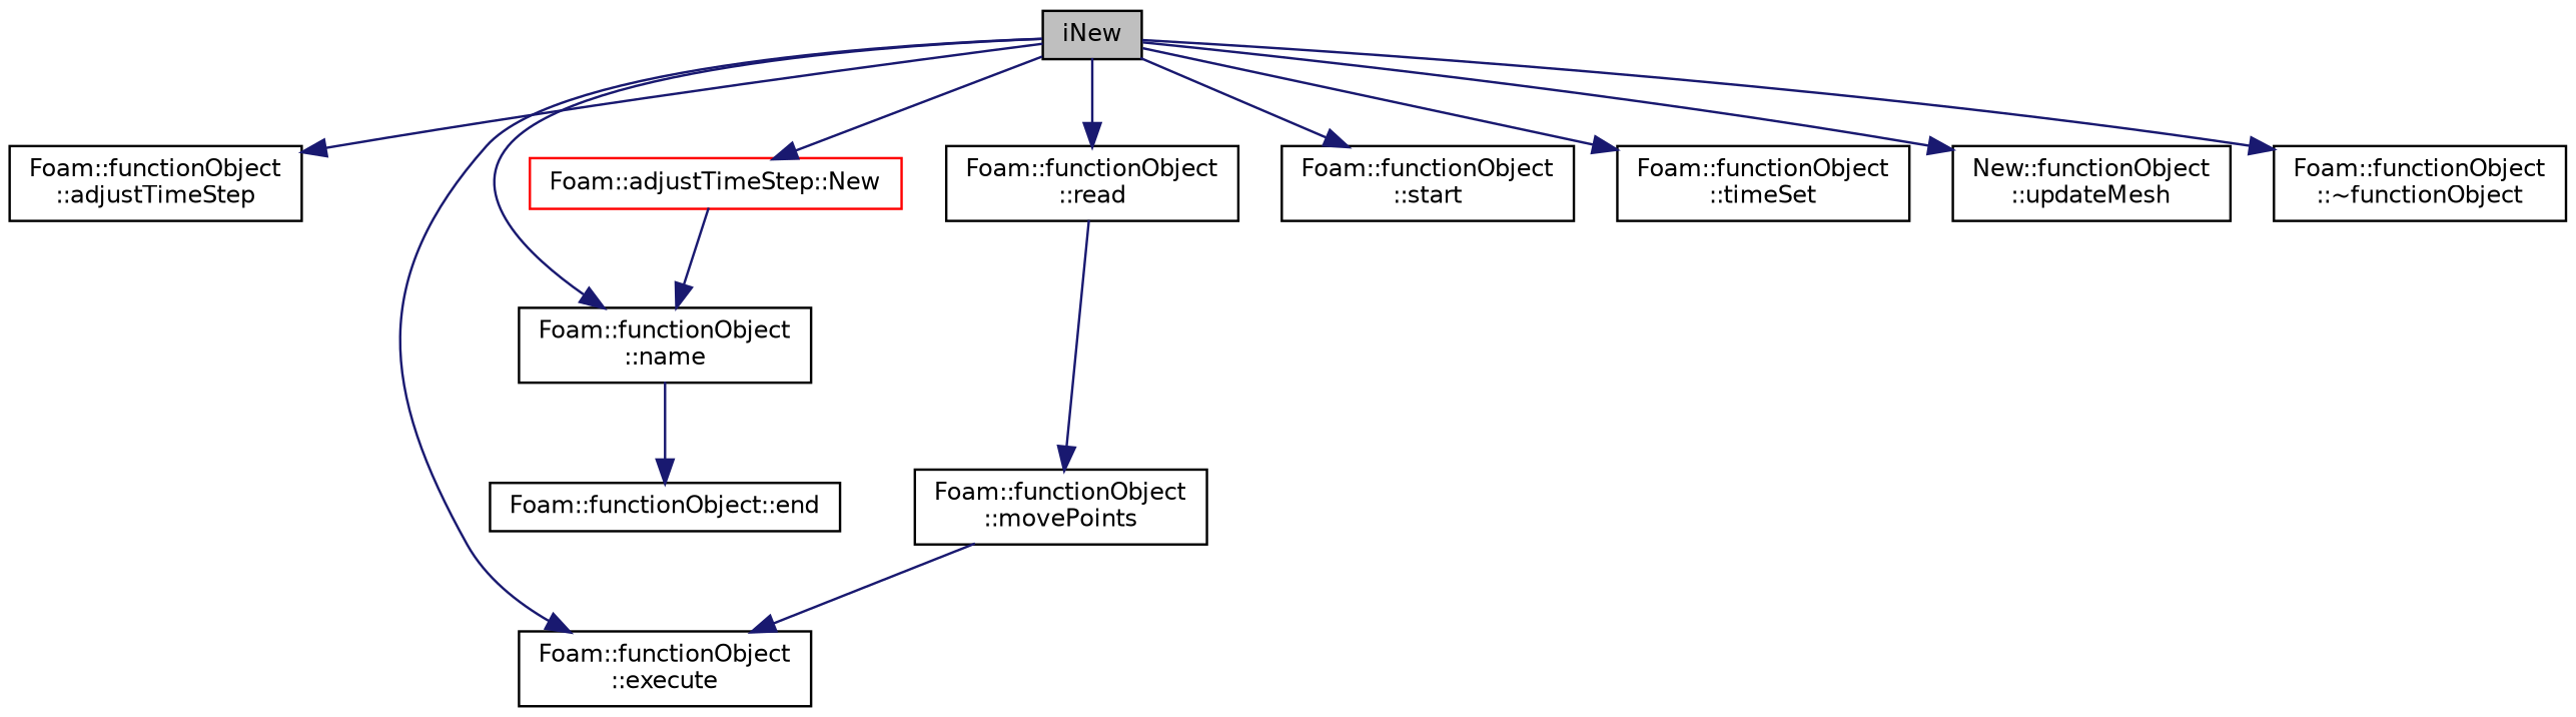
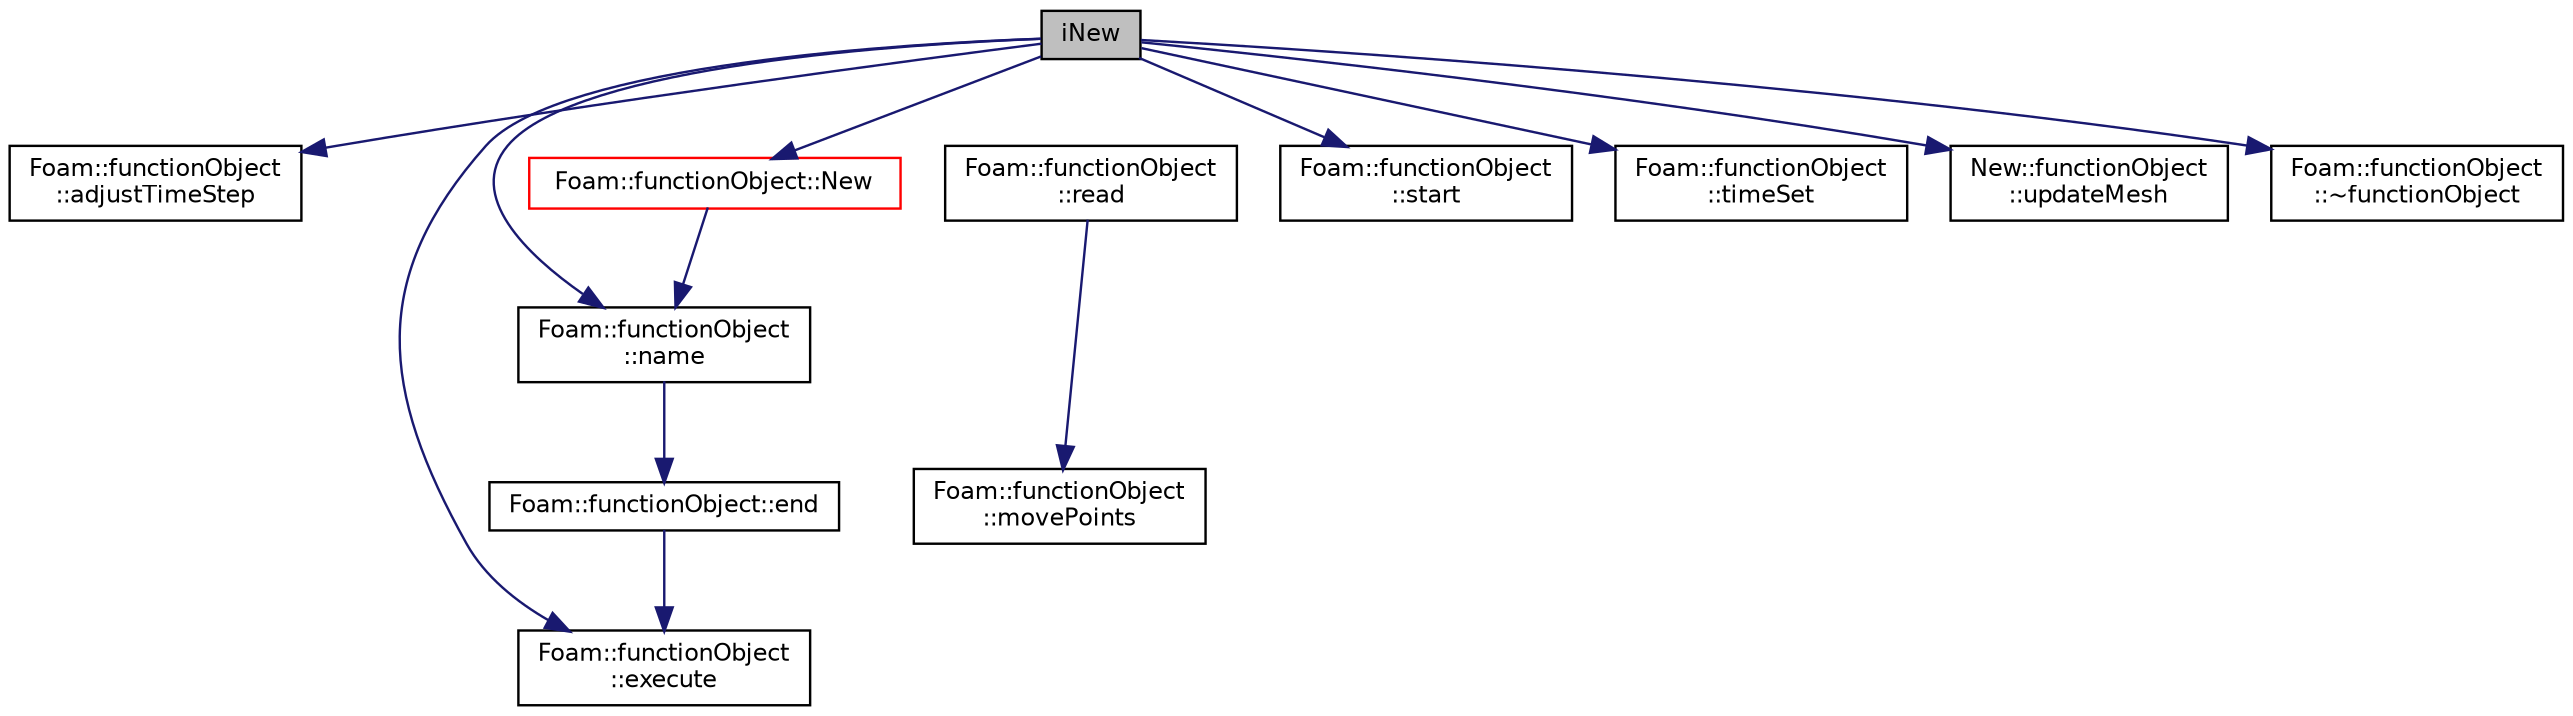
  digraph {
    rankdir=TB
    node [color=black fontname=Helvetica fontsize=10 shape=record]
    edge [color=midnightblue fontname=Helvetica fontsize=10 labelfontname=Helvetica labelfontsize=10 style=solid]
    n1 [fillcolor=grey75 fontcolor=black height=0.2 label=iNew style=filled width=0.4]
    n2 [height=0.2 label="Foam::functionObject\l::adjustTimeStep" width=0.4]
    n3 [height=0.2 label="Foam::functionObject\l::execute" width=0.4]
    n4 [height=0.2 label="Foam::functionObject\l::name" width=0.4]
-   n5 [color=red height=0.2 label="Foam::adjustTimeStep::New" width=0.4]
+   n5 [color=red height=0.2 label="Foam::functionObject::New" width=0.4]
    n6 [height=0.2 label="Foam::functionObject\l::read" width=0.4]
    n7 [height=0.2 label="Foam::functionObject\l::start" width=0.4]
    n8 [height=0.2 label="Foam::functionObject\l::timeSet" width=0.4]
    n9 [height=0.2 label="New::functionObject\l::updateMesh" width=0.4]
    n10 [height=0.2 label="Foam::functionObject\l::~functionObject" width=0.4]
    n11 [height=0.2 label="Foam::functionObject::end" width=0.4]
    n12 [height=0.2 label="Foam::functionObject\l::movePoints" width=0.4]
    n1 -> n2
    n1 -> n3
    n1 -> n4
    n1 -> n5
-   n1 -> n6
    n1 -> n7
    n1 -> n8
    n1 -> n9
    n1 -> n10
    n4 -> n11
    n5 -> n4
    n6 -> n12
-   n12 -> n3
+   n11 -> n3
  }
